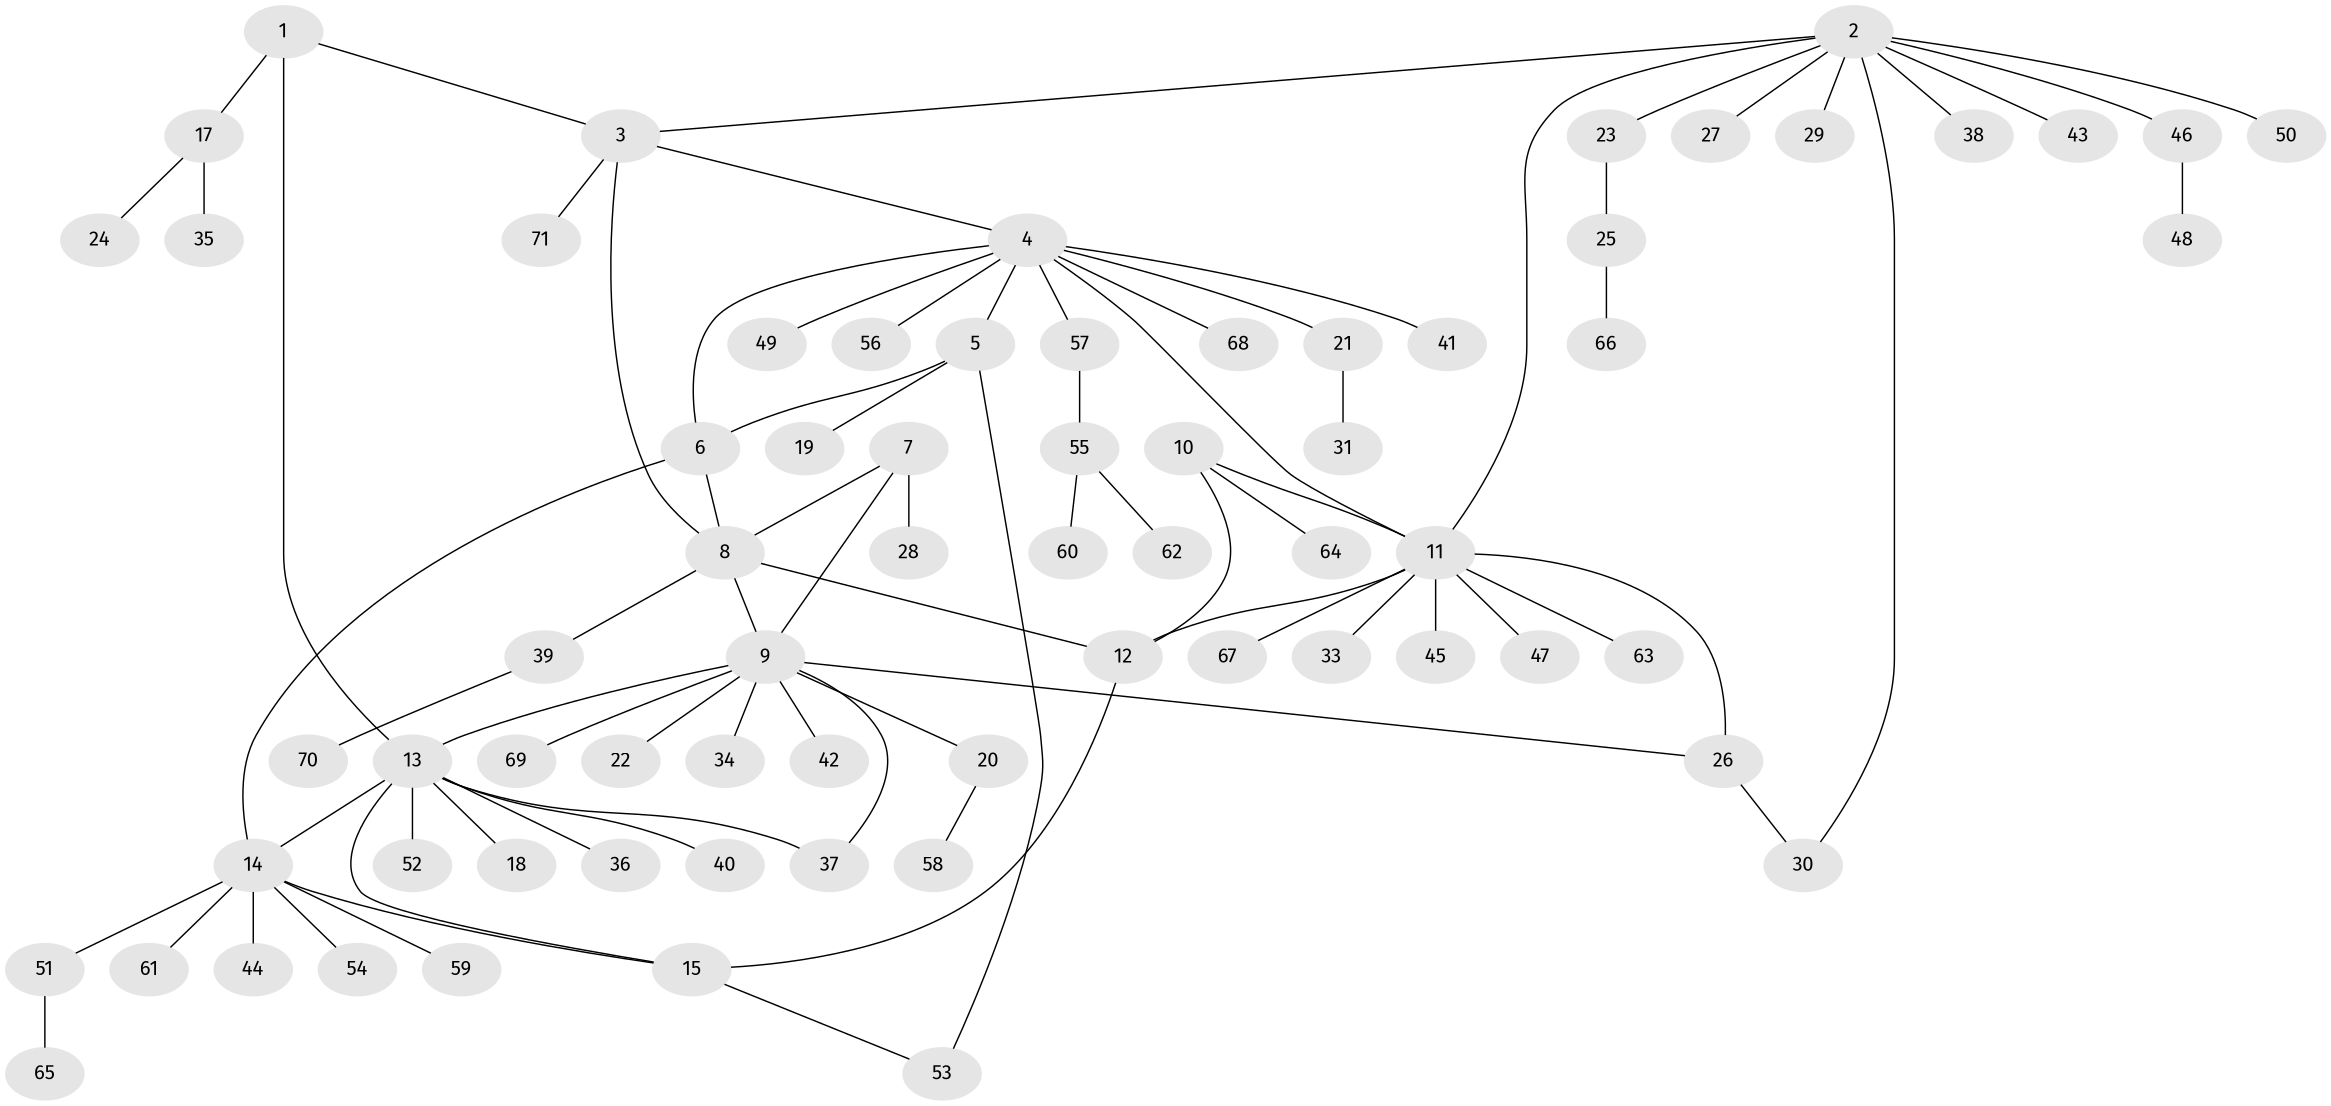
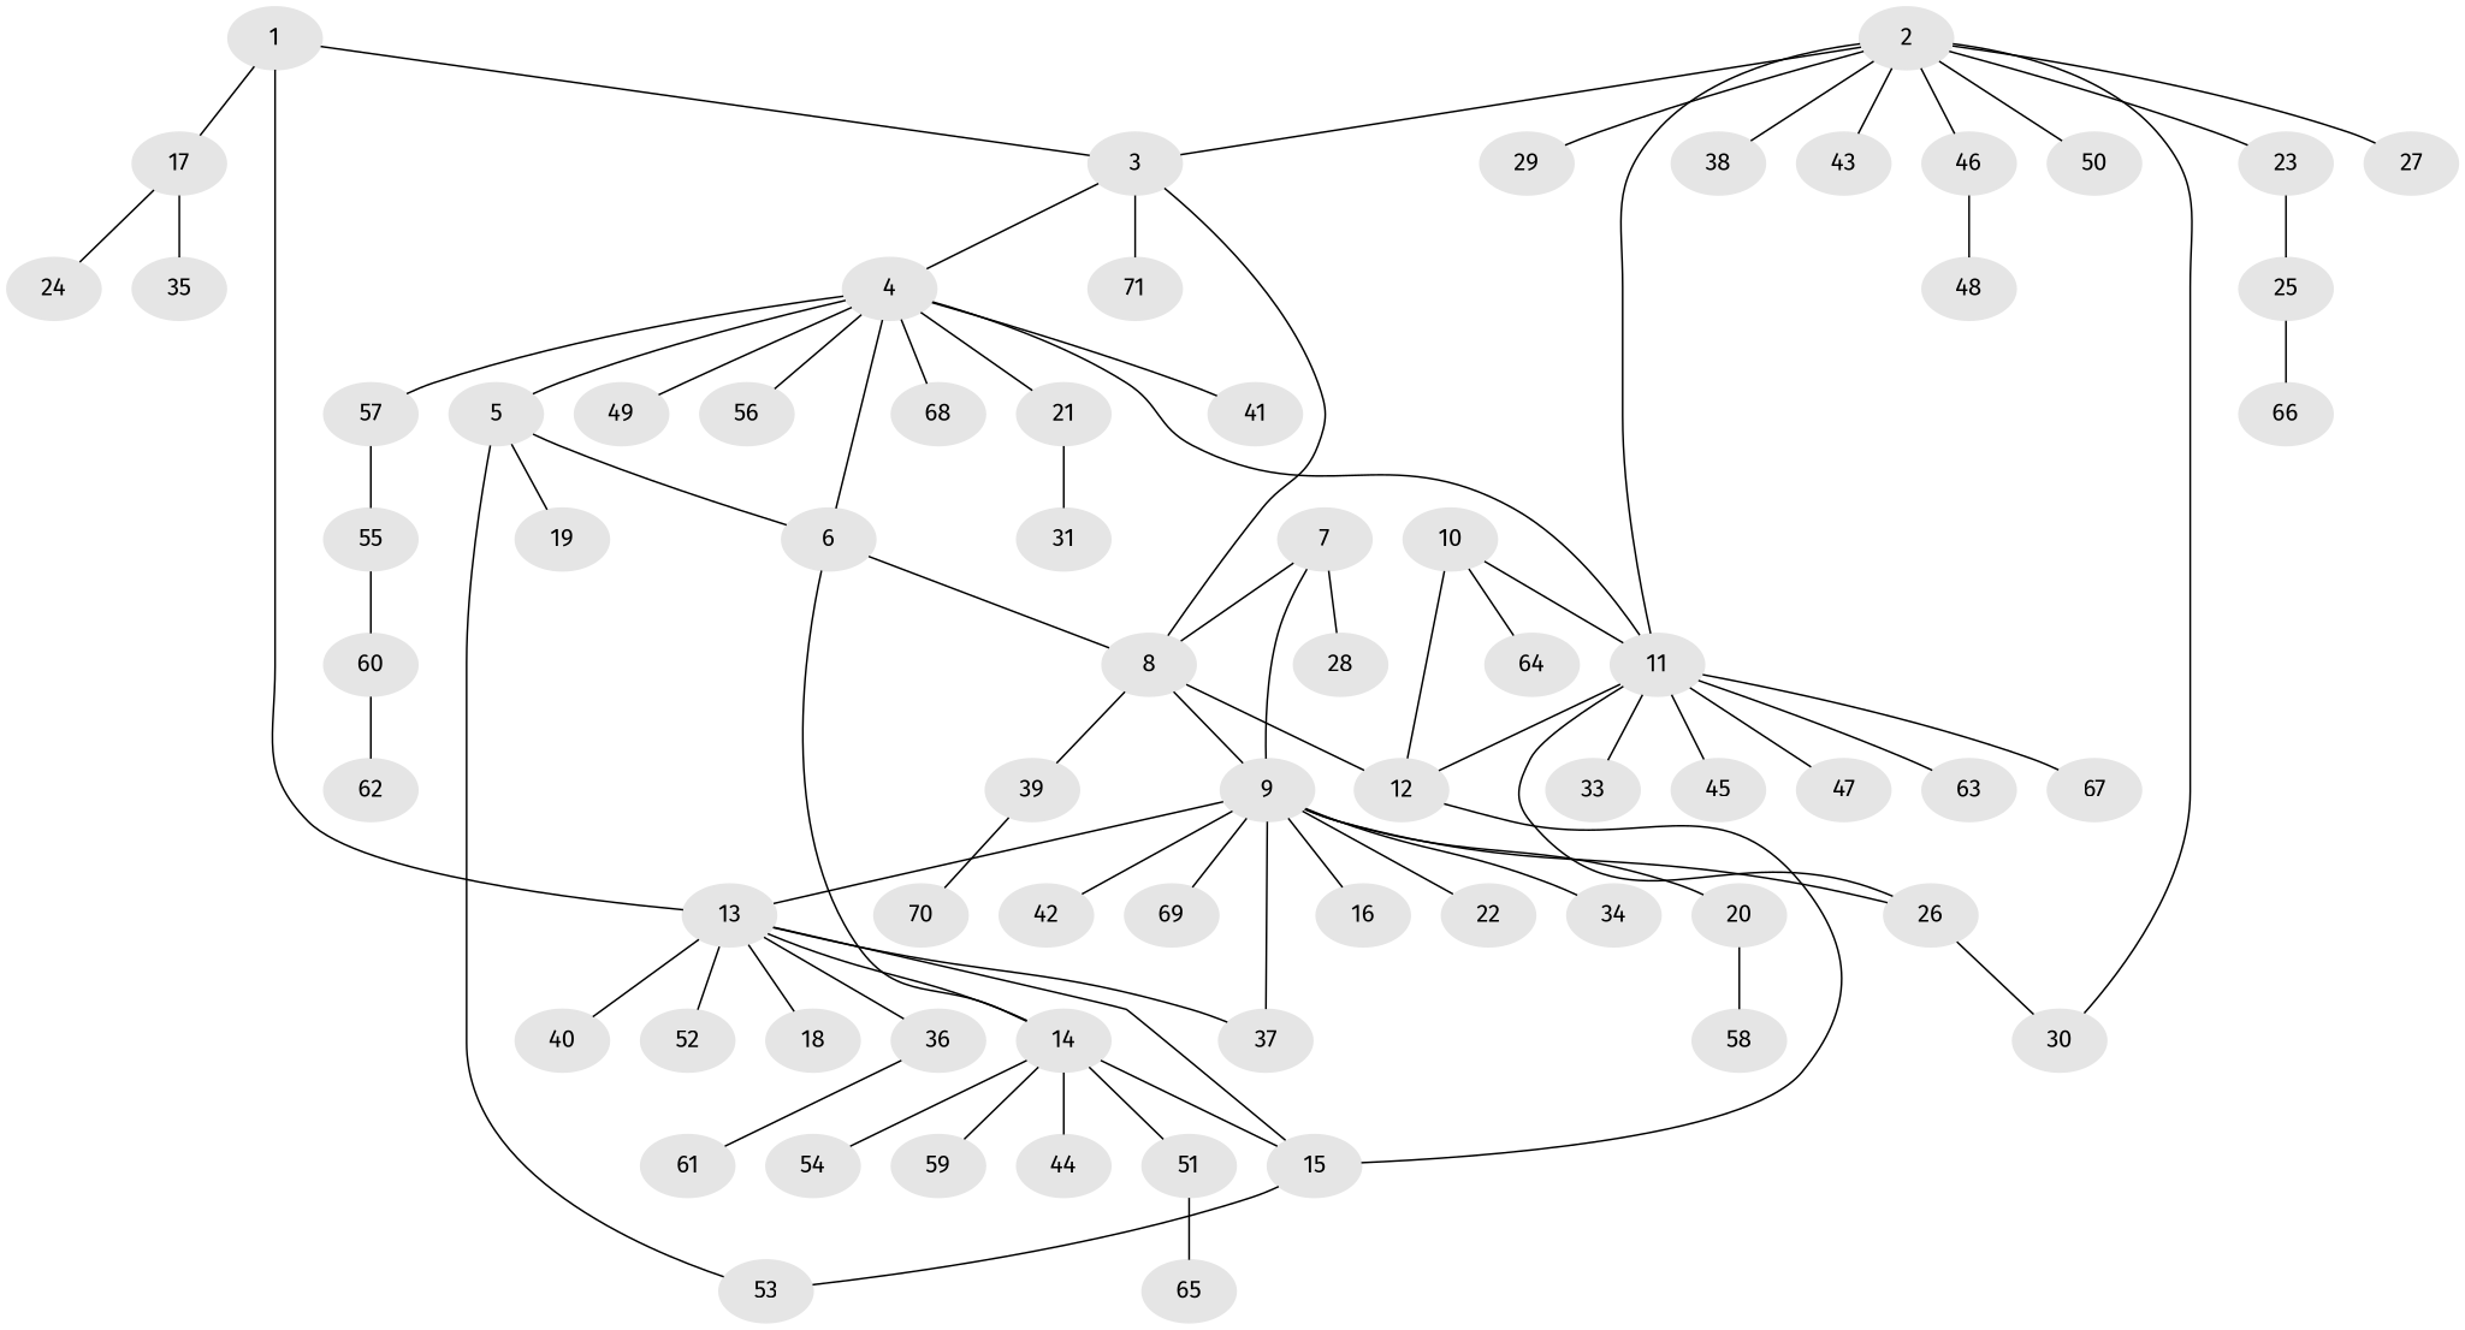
  graph {
    fontname="Fira Sans"
    node [color=gray90 fontname="Fira Sans" style=filled]
    edge [fontname="Fira Sans"]
    1
    3
    13
    17
    2
    11
    23
    27
    29
    30
    38
    43
    46
    50
    4
    8
    71
    14
    37
    15
    18
    36
    40
    52
    24
    35
    12
    26
    33
    45
    47
    63
    67
    25
    48
    5
    6
    21
    41
    49
    56
    57
    68
    9
    39
    19
    53
    31
    55
    44
    51
    54
    59
    61
    7
    28
+   16
    20
    22
    34
    42
    69
    60
    70
    58
    10
    64
    65
    66
    62
    1 -- 3
    1 -- 13
    1 -- 17
    3 -- 4
    3 -- 8
    3 -- 71
    13 -- 14
    13 -- 37
    13 -- 15
    13 -- 18
    13 -- 36
    13 -- 40
    13 -- 52
    17 -- 24
    17 -- 35
    2 -- 3
    2 -- 11
    2 -- 23
    2 -- 27
    2 -- 29
    2 -- 30
    2 -- 38
    2 -- 43
    2 -- 46
    2 -- 50
    11 -- 12
    11 -- 26
    11 -- 33
    11 -- 45
    11 -- 47
    11 -- 63
    11 -- 67
    23 -- 25
    46 -- 48
    4 -- 11
    4 -- 5
    4 -- 6
    4 -- 21
    4 -- 41
    4 -- 49
    4 -- 56
    4 -- 57
    4 -- 68
    8 -- 12
    8 -- 9
    8 -- 39
    14 -- 15
    14 -- 44
    14 -- 51
    14 -- 54
    14 -- 59
-   14 -- 61
+   36 -- 61
    15 -- 53
    12 -- 15
    26 -- 30
    25 -- 66
    5 -- 6
    5 -- 19
    5 -- 53
    6 -- 8
    6 -- 14
    21 -- 31
    57 -- 55
    9 -- 13
    9 -- 37
    9 -- 26
+   9 -- 16
    9 -- 20
    9 -- 22
    9 -- 34
    9 -- 42
    9 -- 69
    39 -- 70
    55 -- 60
    51 -- 65
    7 -- 8
    7 -- 9
    7 -- 28
    20 -- 58
-   55 -- 62
+   60 -- 62
    10 -- 11
    10 -- 12
    10 -- 64
  }
